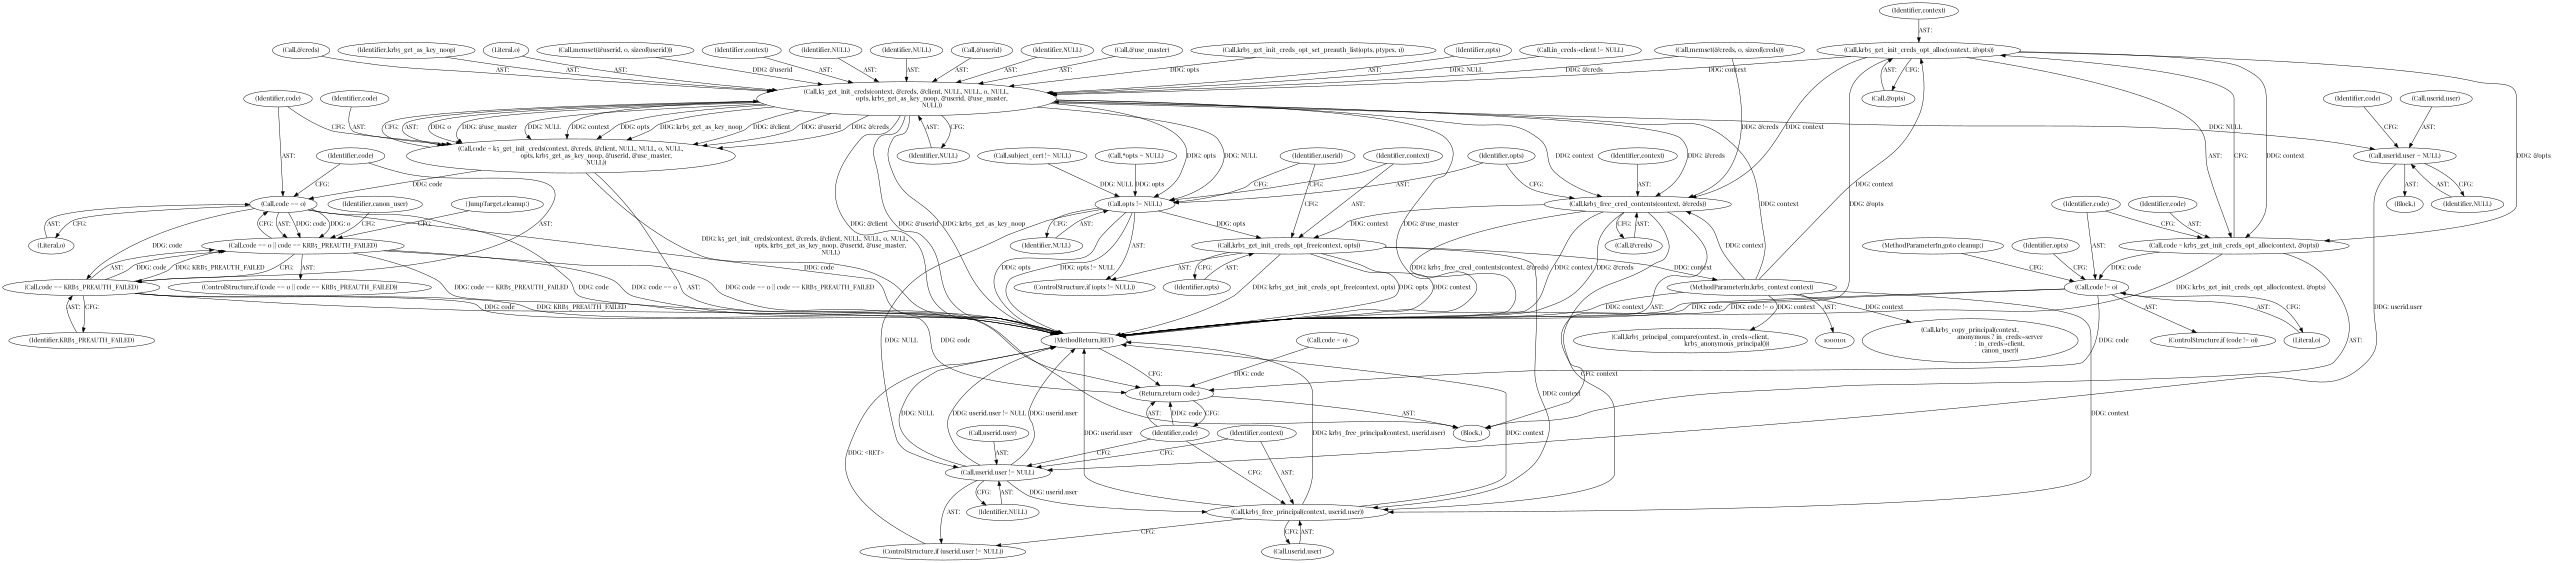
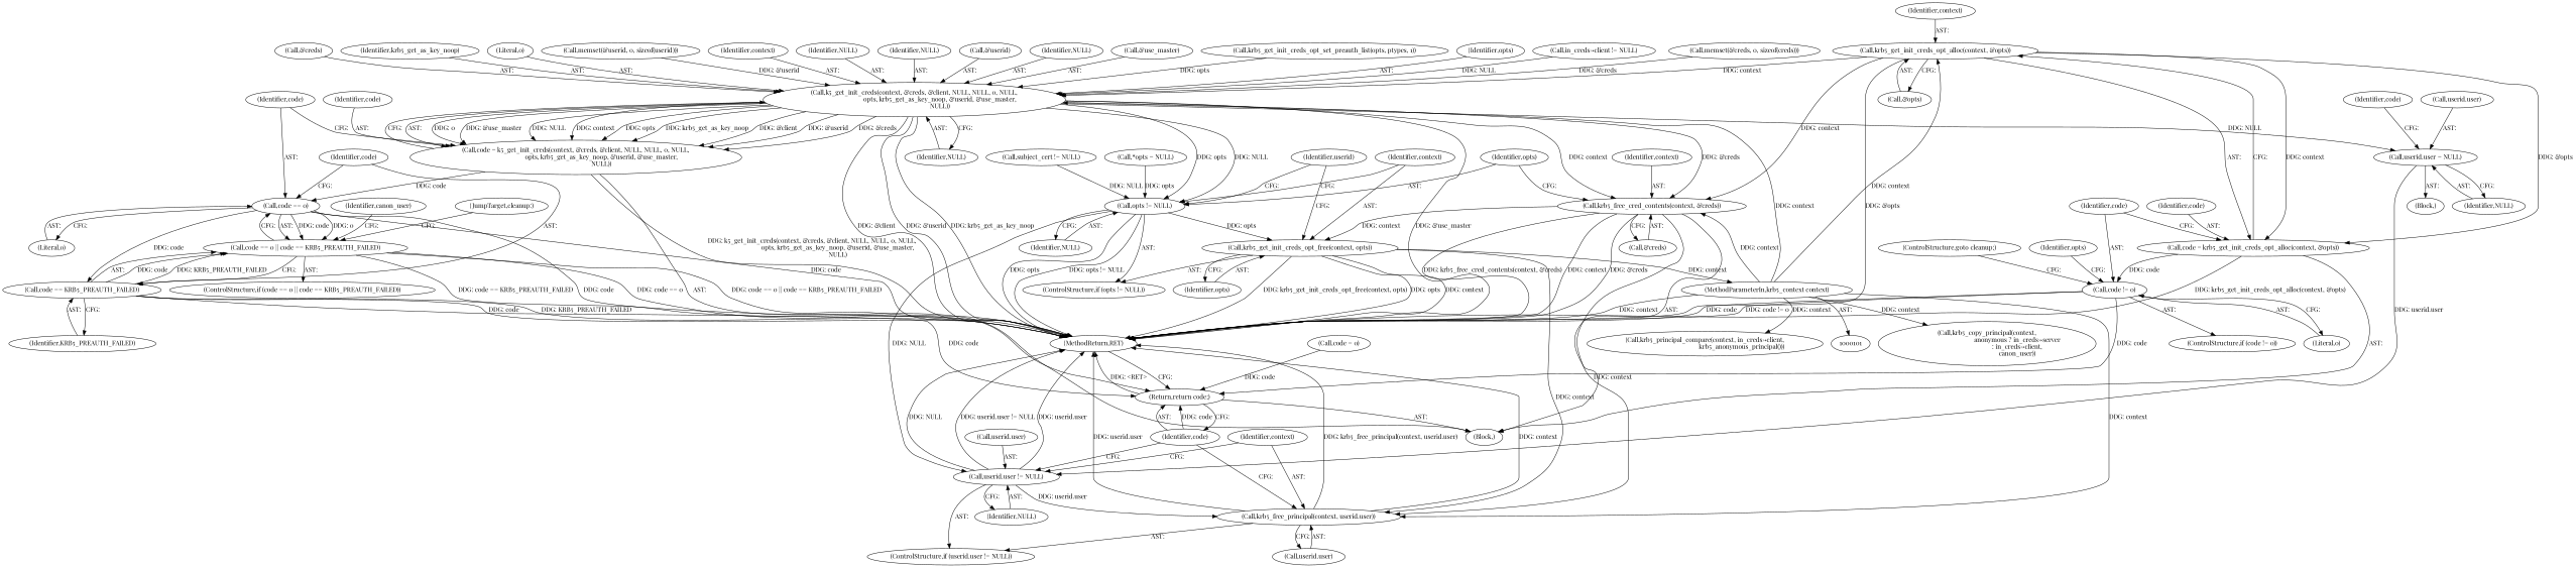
  digraph {
    fontname="Playfair Display"
    node [fontname="Playfair Display"]
    edge [fontname="Playfair Display"]
    n1 [label="(Call,krb5_get_init_creds_opt_alloc(context, &opts))"]
    n2 [label="(Call,code = krb5_get_init_creds_opt_alloc(context, &opts))"]
    n3 [label="(Call,k5_get_init_creds(context, &creds, &client, NULL, NULL, 0, NULL,\n                              opts, krb5_get_as_key_noop, &userid, &use_master,\n                              NULL))"]
    n4 [label="(Call,krb5_free_cred_contents(context, &creds))"]
    n5 [label="(MethodReturn,RET)"]
    n6 [label="(Call,&opts)"]
    n7 [label="(Call,code != 0)"]
    n8 [label="(Block,)"]
    n9 [label="(Call,code = k5_get_init_creds(context, &creds, &client, NULL, NULL, 0, NULL,\n                              opts, krb5_get_as_key_noop, &userid, &use_master,\n                              NULL))"]
    n10 [label="(Call,userid.user = NULL)"]
    n11 [label="(Call,opts != NULL)"]
    n12 [label="(Identifier,NULL)"]
    n13 [label="(Call,krb5_free_principal(context, userid.user))"]
    n14 [label="(Call,krb5_get_init_creds_opt_free(context, opts))"]
    n15 [label="(Call,&creds)"]
    n16 [label="(Return,return code;)"]
    n17 [label="(MethodParameterIn,krb5_context context)"]
    n18 [label="(Call,krb5_copy_principal(context,\n                                   anonymous ? in_creds->server\n                                   : in_creds->client,\n                                   canon_user))"]
    n19 [label="(Call,krb5_principal_compare(context, in_creds->client,\n                                           krb5_anonymous_principal()))"]
    1000101
    n21 [label="(ControlStructure,if (userid.user != NULL))"]
    n22 [label="(Call,userid.user)"]
    n23 [label="(ControlStructure,if (opts != NULL))"]
    n24 [label="(Identifier,opts)"]
    n25 [label="(Literal,0)"]
    n26 [label="(ControlStructure,if (code != 0))"]
    n27 [label="(Identifier,code)"]
    n28 [label="(Call,userid.user != NULL)"]
    n29 [label="(Call,code == 0)"]
    n30 [label="(Identifier,NULL)"]
    n31 [label="(Block,)"]
    n32 [label="(Identifier,NULL)"]
    n33 [label="(Call,code == 0 || code == KRB5_PREAUTH_FAILED)"]
    n34 [label="(Call,code == KRB5_PREAUTH_FAILED)"]
    n35 [label="(Literal,0)"]
    n36 [label="(ControlStructure,if (code == 0 || code == KRB5_PREAUTH_FAILED))"]
    n37 [label="(Identifier,KRB5_PREAUTH_FAILED)"]
    n38 [label="(Identifier,NULL)"]
    n39 [label="(Identifier,NULL)"]
    n40 [label="(Identifier,context)"]
    n41 [label="(Identifier,NULL)"]
    n42 [label="(Identifier,code)"]
    n43 [label="(Identifier,NULL)"]
    n44 [label="(Identifier,code)"]
    n45 [label="(Identifier,context)"]
    n46 [label="(Call,&userid)"]
    n47 [label="(Identifier,opts)"]
    n48 [label="(Identifier,code)"]
    n49 [label="(Identifier,context)"]
    n50 [label="(Call,memset(&creds, 0, sizeof(creds)))"]
    n51 [label="(Call,&use_master)"]
    n52 [label="(Call,krb5_get_init_creds_opt_set_preauth_list(opts, ptypes, 1))"]
    n53 [label="(Identifier,opts)"]
    n54 [label="(Call,in_creds->client != NULL)"]
    n55 [label="(Call,&creds)"]
    n56 [label="(Call,userid.user)"]
    n57 [label="(Identifier,canon_user)"]
    n58 [label="(Identifier,userid)"]
    n59 [label="(Identifier,krb5_get_as_key_noop)"]
    n60 [label="(Call,subject_cert != NULL)"]
    n61 [label="(Identifier,context)"]
    n62 [label="(Identifier,context)"]
    n63 [label="(Call,code = 0)"]
    n64 [label="(Identifier,opts)"]
    n65 [label="(JumpTarget,cleanup:)"]
    n66 [label="(Call,userid.user)"]
    n67 [label="(Identifier,code)"]
    n68 [label="(Literal,0)"]
    n69 [label="(Identifier,code)"]
    n70 [label="(Call,memset(&userid, 0, sizeof(userid)))"]
-   n71 [label="(MethodParameterIn,goto cleanup;)"]
+   n71 [label="(ControlStructure,goto cleanup;)"]
    n72 [label="(Identifier,code)"]
    n73 [label="(Call,*opts = NULL)"]
    n1 -> n2 [label="AST: "]
    n1 -> n2 [label="DDG: context"]
    n1 -> n2 [label="DDG: &opts"]
    n1 -> n3 [label="DDG: context"]
    n1 -> n4 [label="DDG: context"]
    n1 -> n5 [label="DDG: &opts"]
    n1 -> n6 [label="CFG: "]
    n2 -> n1 [label="CFG: "]
    n2 -> n5 [label="DDG: krb5_get_init_creds_opt_alloc(context, &opts)"]
    n2 -> n7 [label="DDG: code"]
    n2 -> n8 [label="AST: "]
    n3 -> n4 [label="DDG: context"]
    n3 -> n4 [label="DDG: &creds"]
    n3 -> n5 [label="DDG: &client"]
    n3 -> n5 [label="DDG: &userid"]
    n3 -> n5 [label="DDG: krb5_get_as_key_noop"]
    n3 -> n5 [label="DDG: &use_master"]
    n3 -> n9 [label="AST: "]
    n3 -> n9 [label="DDG: 0"]
    n3 -> n9 [label="DDG: &use_master"]
    n3 -> n9 [label="DDG: NULL"]
    n3 -> n9 [label="DDG: context"]
    n3 -> n9 [label="DDG: opts"]
    n3 -> n9 [label="DDG: krb5_get_as_key_noop"]
    n3 -> n9 [label="DDG: &client"]
    n3 -> n9 [label="DDG: &userid"]
    n3 -> n9 [label="DDG: &creds"]
    n3 -> n10 [label="DDG: NULL"]
    n3 -> n11 [label="DDG: opts"]
    n3 -> n11 [label="DDG: NULL"]
    n3 -> n12 [label="CFG: "]
    n4 -> n5 [label="DDG: context"]
    n4 -> n5 [label="DDG: &creds"]
    n4 -> n5 [label="DDG: krb5_free_cred_contents(context, &creds)"]
    n4 -> n8 [label="AST: "]
-   n4 -> n13 [label="CFG: context"]
+   n4 -> n13 [label="DDG: context"]
    n4 -> n14 [label="DDG: context"]
    n4 -> n15 [label="CFG: "]
    n5 -> n16 [label="CFG: "]
    n6 -> n1 [label="AST: "]
    n7 -> n5 [label="DDG: code"]
    n7 -> n5 [label="DDG: code != 0"]
    n7 -> n16 [label="DDG: code"]
    n7 -> n25 [label="CFG: "]
    n7 -> n26 [label="AST: "]
    n9 -> n3 [label="CFG: "]
    n9 -> n5 [label="DDG: k5_get_init_creds(context, &creds, &client, NULL, NULL, 0, NULL,\n                              opts, krb5_get_as_key_noop, &userid, &use_master,\n                              NULL)"]
    n9 -> n8 [label="AST: "]
    n9 -> n29 [label="DDG: code"]
    n10 -> n28 [label="DDG: userid.user"]
    n10 -> n30 [label="CFG: "]
    n10 -> n31 [label="AST: "]
    n11 -> n5 [label="DDG: opts != NULL"]
    n11 -> n5 [label="DDG: opts"]
    n11 -> n14 [label="DDG: opts"]
    n11 -> n23 [label="AST: "]
    n11 -> n28 [label="DDG: NULL"]
    n11 -> n32 [label="CFG: "]
    n12 -> n3 [label="AST: "]
    n13 -> n5 [label="DDG: userid.user"]
    n13 -> n5 [label="DDG: krb5_free_principal(context, userid.user)"]
    n13 -> n5 [label="DDG: context"]
-   n13 -> n21 [label="CFG: "]
+   n13 -> n21 [label="AST: "]
    n13 -> n22 [label="CFG: "]
    n14 -> n5 [label="DDG: krb5_get_init_creds_opt_free(context, opts)"]
    n14 -> n5 [label="DDG: opts"]
    n14 -> n5 [label="DDG: context"]
    n14 -> n13 [label="DDG: context"]
    n14 -> n17 [label="DDG: context"]
    n14 -> n23 [label="AST: "]
    n14 -> n24 [label="CFG: "]
    n15 -> n4 [label="AST: "]
-   n21 -> n5 [label="DDG: <RET>"]
+   n16 -> n5 [label="DDG: <RET>"]
    n16 -> n8 [label="AST: "]
    n16 -> n27 [label="CFG: "]
    n17 -> n1 [label="DDG: context"]
    n17 -> n3 [label="DDG: context"]
    n17 -> n4 [label="DDG: context"]
    n17 -> n5 [label="DDG: context"]
    n17 -> n13 [label="DDG: context"]
    n17 -> n18 [label="DDG: context"]
    n17 -> n19 [label="DDG: context"]
    n17 -> 1000101 [label="AST: "]
    n22 -> n13 [label="AST: "]
    n24 -> n14 [label="AST: "]
    n25 -> n7 [label="AST: "]
    n27 -> n13 [label="CFG: "]
    n27 -> n16 [label="AST: "]
    n27 -> n16 [label="DDG: code"]
    n27 -> n28 [label="CFG: "]
    n28 -> n5 [label="DDG: NULL"]
    n28 -> n5 [label="DDG: userid.user"]
    n28 -> n5 [label="DDG: userid.user != NULL"]
    n28 -> n13 [label="DDG: userid.user"]
    n28 -> n21 [label="AST: "]
    n28 -> n38 [label="CFG: "]
    n29 -> n5 [label="DDG: code"]
    n29 -> n16 [label="DDG: code"]
    n29 -> n33 [label="AST: "]
    n29 -> n33 [label="DDG: code"]
    n29 -> n33 [label="DDG: 0"]
    n29 -> n34 [label="DDG: code"]
    n29 -> n35 [label="CFG: "]
    n30 -> n10 [label="AST: "]
    n32 -> n11 [label="AST: "]
    n33 -> n5 [label="DDG: code == KRB5_PREAUTH_FAILED"]
    n33 -> n5 [label="DDG: code == 0"]
    n33 -> n5 [label="DDG: code == 0 || code == KRB5_PREAUTH_FAILED"]
    n33 -> n29 [label="CFG: "]
    n33 -> n34 [label="CFG: "]
    n33 -> n36 [label="AST: "]
    n34 -> n5 [label="DDG: code"]
    n34 -> n5 [label="DDG: KRB5_PREAUTH_FAILED"]
    n34 -> n16 [label="DDG: code"]
    n34 -> n33 [label="AST: "]
    n34 -> n33 [label="DDG: code"]
    n34 -> n33 [label="DDG: KRB5_PREAUTH_FAILED"]
    n34 -> n37 [label="CFG: "]
    n35 -> n29 [label="AST: "]
    n37 -> n34 [label="AST: "]
    n38 -> n28 [label="AST: "]
    n39 -> n3 [label="AST: "]
    n40 -> n3 [label="AST: "]
    n41 -> n3 [label="AST: "]
    n42 -> n29 [label="CFG: "]
    n42 -> n34 [label="AST: "]
    n43 -> n3 [label="AST: "]
    n44 -> n2 [label="AST: "]
    n45 -> n4 [label="AST: "]
    n46 -> n3 [label="AST: "]
    n47 -> n4 [label="CFG: "]
    n47 -> n11 [label="AST: "]
    n48 -> n9 [label="CFG: "]
    n48 -> n29 [label="AST: "]
    n49 -> n11 [label="CFG: "]
    n49 -> n14 [label="AST: "]
    n50 -> n3 [label="DDG: &creds"]
-   n50 -> n4 [label="DDG: &creds"]
    n51 -> n3 [label="AST: "]
    n52 -> n3 [label="DDG: opts"]
    n53 -> n3 [label="AST: "]
    n54 -> n3 [label="DDG: NULL"]
    n55 -> n3 [label="AST: "]
    n56 -> n28 [label="AST: "]
    n57 -> n33 [label="CFG: "]
    n58 -> n11 [label="CFG: "]
    n58 -> n14 [label="CFG: "]
    n59 -> n3 [label="AST: "]
    n60 -> n11 [label="DDG: NULL"]
    n61 -> n1 [label="AST: "]
    n62 -> n13 [label="AST: "]
    n62 -> n28 [label="CFG: "]
    n63 -> n16 [label="DDG: code"]
    n64 -> n7 [label="CFG: "]
    n65 -> n33 [label="CFG: "]
    n66 -> n10 [label="AST: "]
    n67 -> n2 [label="CFG: "]
    n67 -> n7 [label="AST: "]
    n68 -> n3 [label="AST: "]
    n69 -> n9 [label="AST: "]
    n70 -> n3 [label="DDG: &userid"]
    n71 -> n7 [label="CFG: "]
    n72 -> n10 [label="CFG: "]
    n73 -> n11 [label="DDG: opts"]
  }
